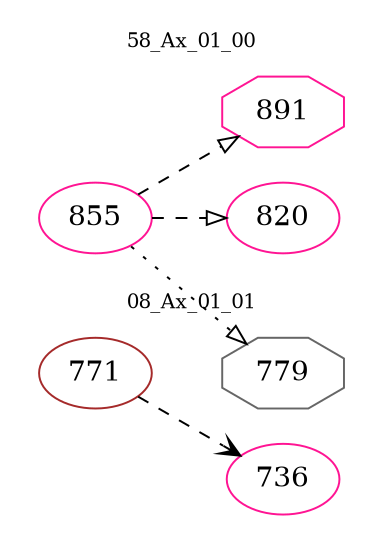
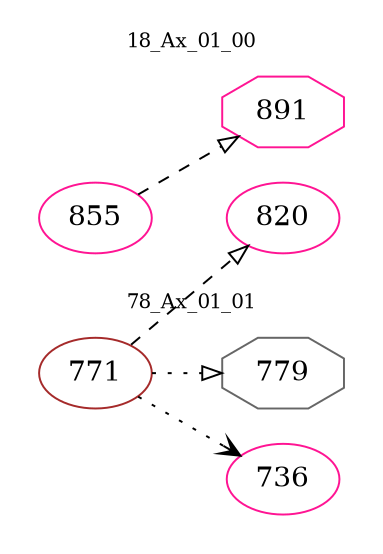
  digraph {
    rankdir=LR
    node [color=deeppink shape=ellipse]
    edge [arrowhead=onormal color=black style=dashed]
    n1 [label=855]
    n2 [label=820]
    n3 [label=891 shape=octagon]
    n4 [color=brown label=771]
    n5 [label=736]
    n6 [color=gray40 label=779 shape=octagon]
    subgraph cluster_1 {
      color=white
      fontsize=10
-     label="58_Ax_01_00"
+     label="18_Ax_01_00"
      n1
      n2
      n3
    }
    subgraph cluster_2 {
      color=white
      fontsize=10
-     label="08_Ax_01_01"
+     label="78_Ax_01_01"
      n4
      n5
      n6
    }
-   n1 -> n2
+   n4 -> n2
    n1 -> n3
-   n4 -> n5 [arrowhead=vee]
-   n1 -> n6 [style=dotted]
+   n4 -> n5 [arrowhead=vee style=dotted]
+   n4 -> n6 [style=dotted]
  }
